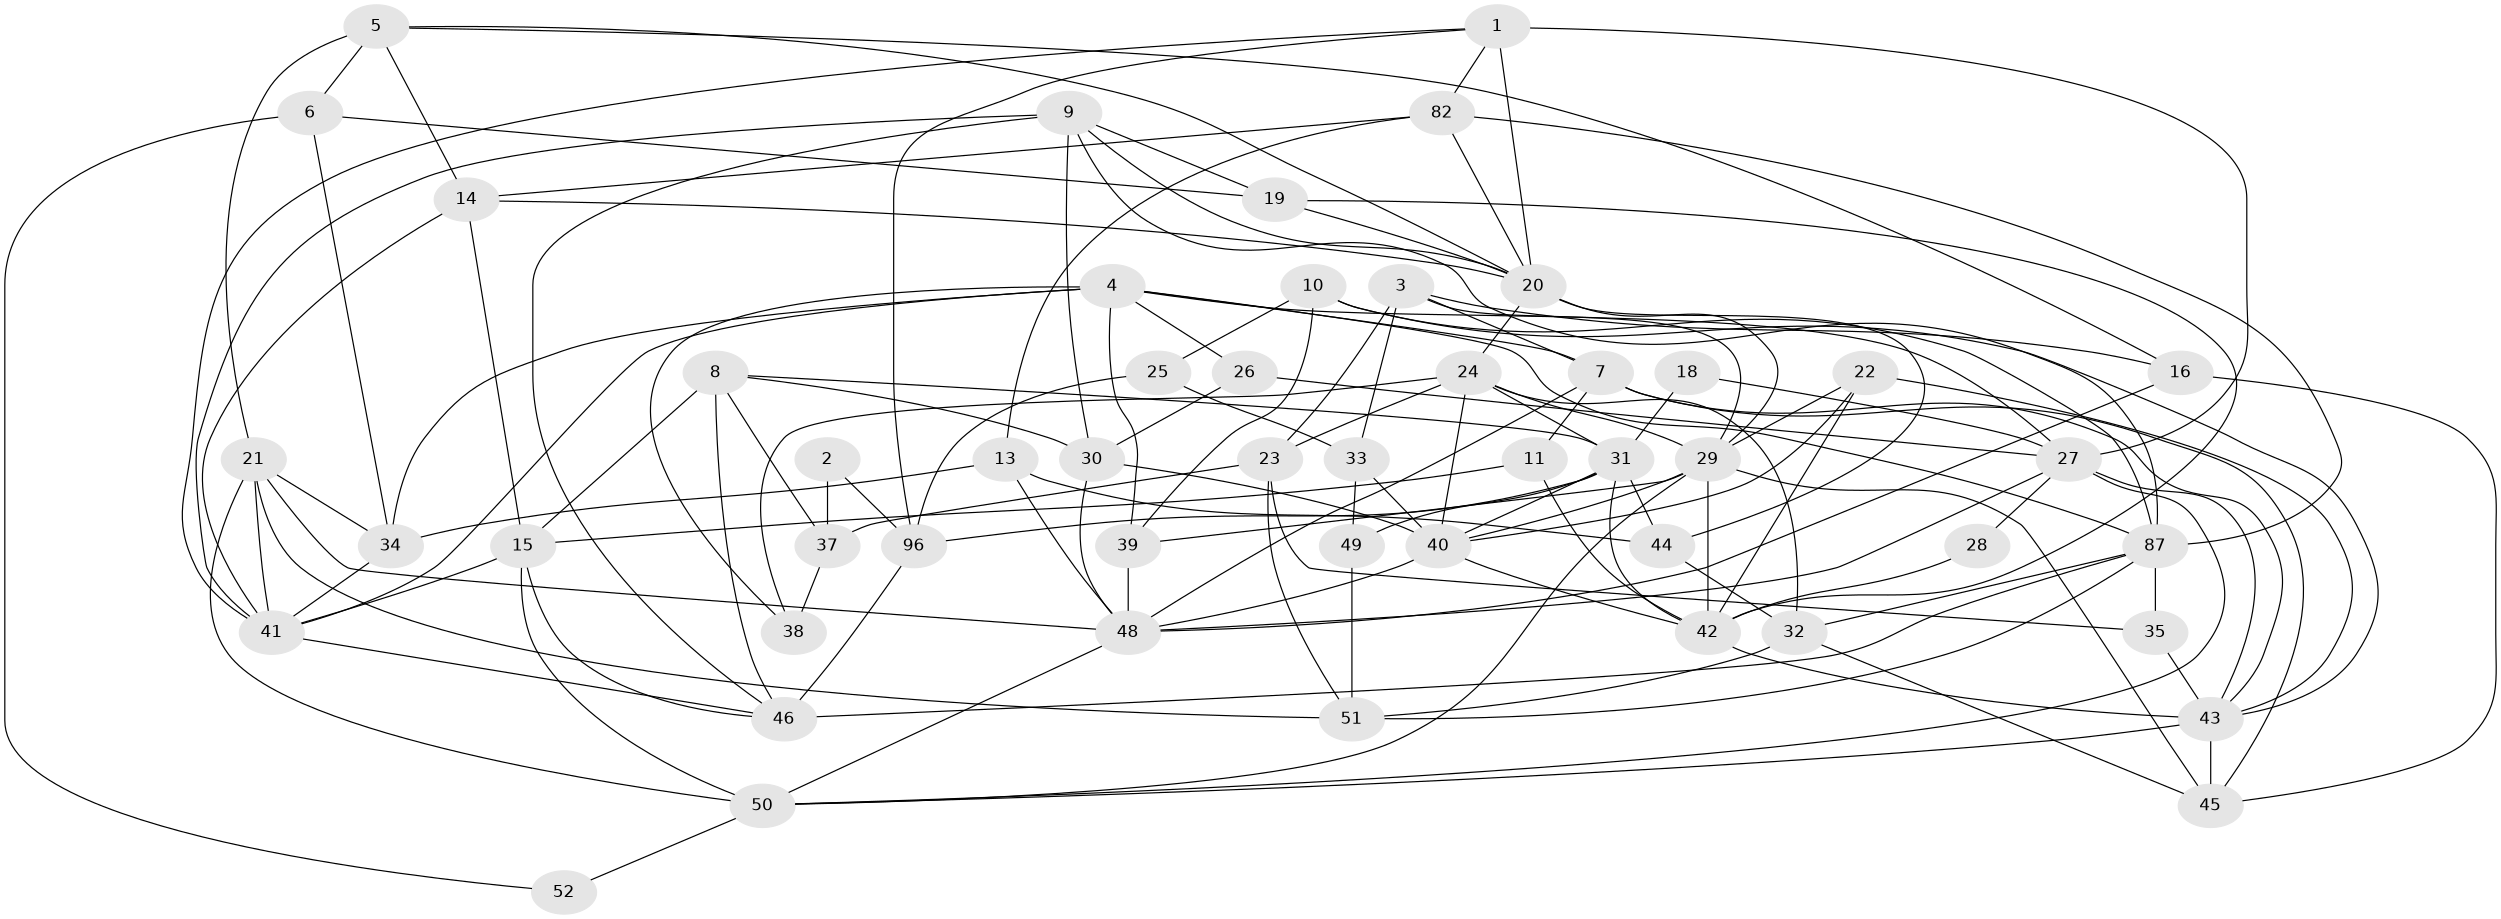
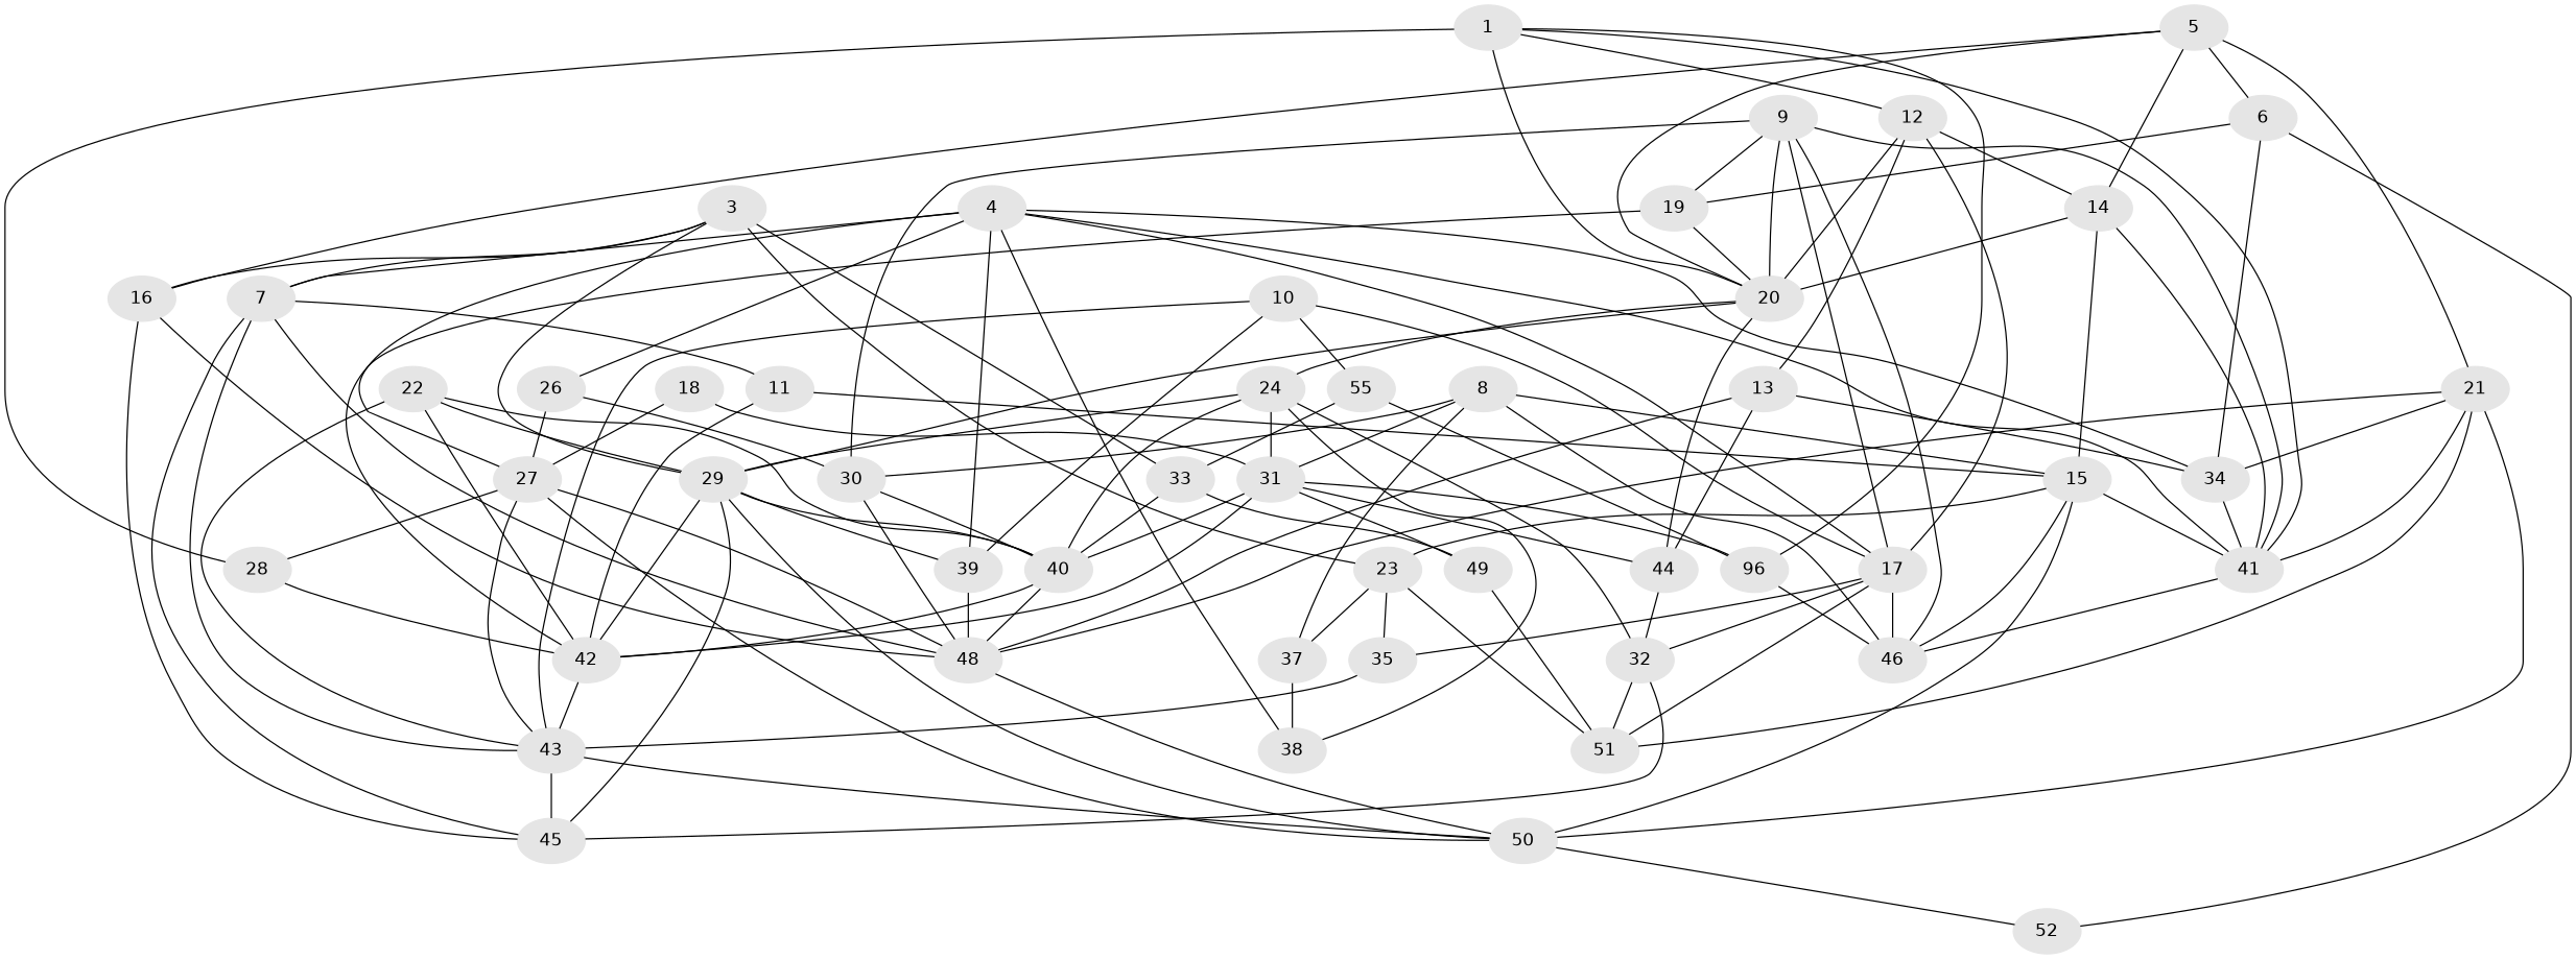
  graph {
    fontname="DejaVu Sans"
    node [color=gray90 fontname="DejaVu Sans" style=filled]
    edge [fontname="DejaVu Sans" weight=1.0]
    1
-   12 [label=82]
+   12
    20
    27
    n5 [label=96]
    41
-   17 [label=87]
+   17
    14
    13
    29
    44
    24
    43
    48
    50
    28
    46
-   2
    37
    38
    3
    7
    16
    23
    33
    11
    45
    35
    51
    39
    42
    40
    49
    4
    26
    34
    32
    30
    5
    6
    21
    19
    52
    15
    8
    31
    9
    10
-   25
+   25 [label=55]
    18
    22
    1 -- 12
    1 -- 20
-   1 -- 27 [weight=2.0]
+   1 -- 28 [weight=2.0]
    1 -- n5
    1 -- 41
    12 -- 20
    12 -- 17
    12 -- 14
    12 -- 13
    20 -- 29 [weight=2.0]
    20 -- 44
    20 -- 24
    27 -- 43
    27 -- 48
    27 -- 50
    27 -- 28
    n5 -- 46 [weight=2.0]
    41 -- 46
    17 -- 46 [weight=2.0]
    17 -- 35
    17 -- 51
    17 -- 32
    14 -- 20
    14 -- 41
    14 -- 15 [weight=2.0]
    13 -- 44
    13 -- 48
    13 -- 34
    29 -- 50
    29 -- 45
    29 -- 39
    29 -- 42
    29 -- 40
    44 -- 32
    24 -- 29
    24 -- 38
    24 -- 40
    24 -- 32
    24 -- 31
    43 -- 50
    43 -- 45
    48 -- 50
    50 -- 52
    28 -- 42
-   2 -- n5
-   2 -- 37
    37 -- 38 [weight=2.0]
    3 -- 29
    3 -- 7
    3 -- 16
    3 -- 23
    3 -- 33
    7 -- 43
    7 -- 48
    7 -- 11
    7 -- 45
    16 -- 48
    16 -- 45
    23 -- 37
    23 -- 35
    23 -- 51
    33 -- 40
    33 -- 49
    11 -- 42
    11 -- 15
    35 -- 43 [weight=2.0]
    39 -- 48
    42 -- 43
    40 -- 48
    40 -- 42
    49 -- 51 [weight=2.0]
    4 -- 27
    4 -- 41
    4 -- 17
    4 -- 38
    4 -- 7
    4 -- 39 [weight=2.0]
    4 -- 26
    4 -- 34 [weight=2.0]
    26 -- 27
    26 -- 30
    34 -- 41
    32 -- 45
    32 -- 51 [weight=2.0]
    30 -- 48
    30 -- 40
    5 -- 20
    5 -- 14
    5 -- 16
    5 -- 6
    5 -- 21
    6 -- 34 [weight=2.0]
    6 -- 19
    6 -- 52
    21 -- 41
    21 -- 48
    21 -- 50
    21 -- 51 [weight=2.0]
    21 -- 34
    19 -- 20
    19 -- 42
    15 -- 41
    15 -- 50 [weight=2.0]
    15 -- 46
-   24 -- 23
+   15 -- 23
    8 -- 46
    8 -- 37
    8 -- 30
    8 -- 15
    8 -- 31
    31 -- n5
    31 -- 44
    31 -- 42
    31 -- 40
    31 -- 49 [weight=2.0]
    9 -- 20
    9 -- 41
    9 -- 17
    9 -- 46
    9 -- 30
    9 -- 19
    10 -- 17
    10 -- 43
    10 -- 39
    10 -- 25
    25 -- n5
    25 -- 33
    18 -- 27
    18 -- 31
    22 -- 29
    22 -- 43
    22 -- 42
    22 -- 40
  }
